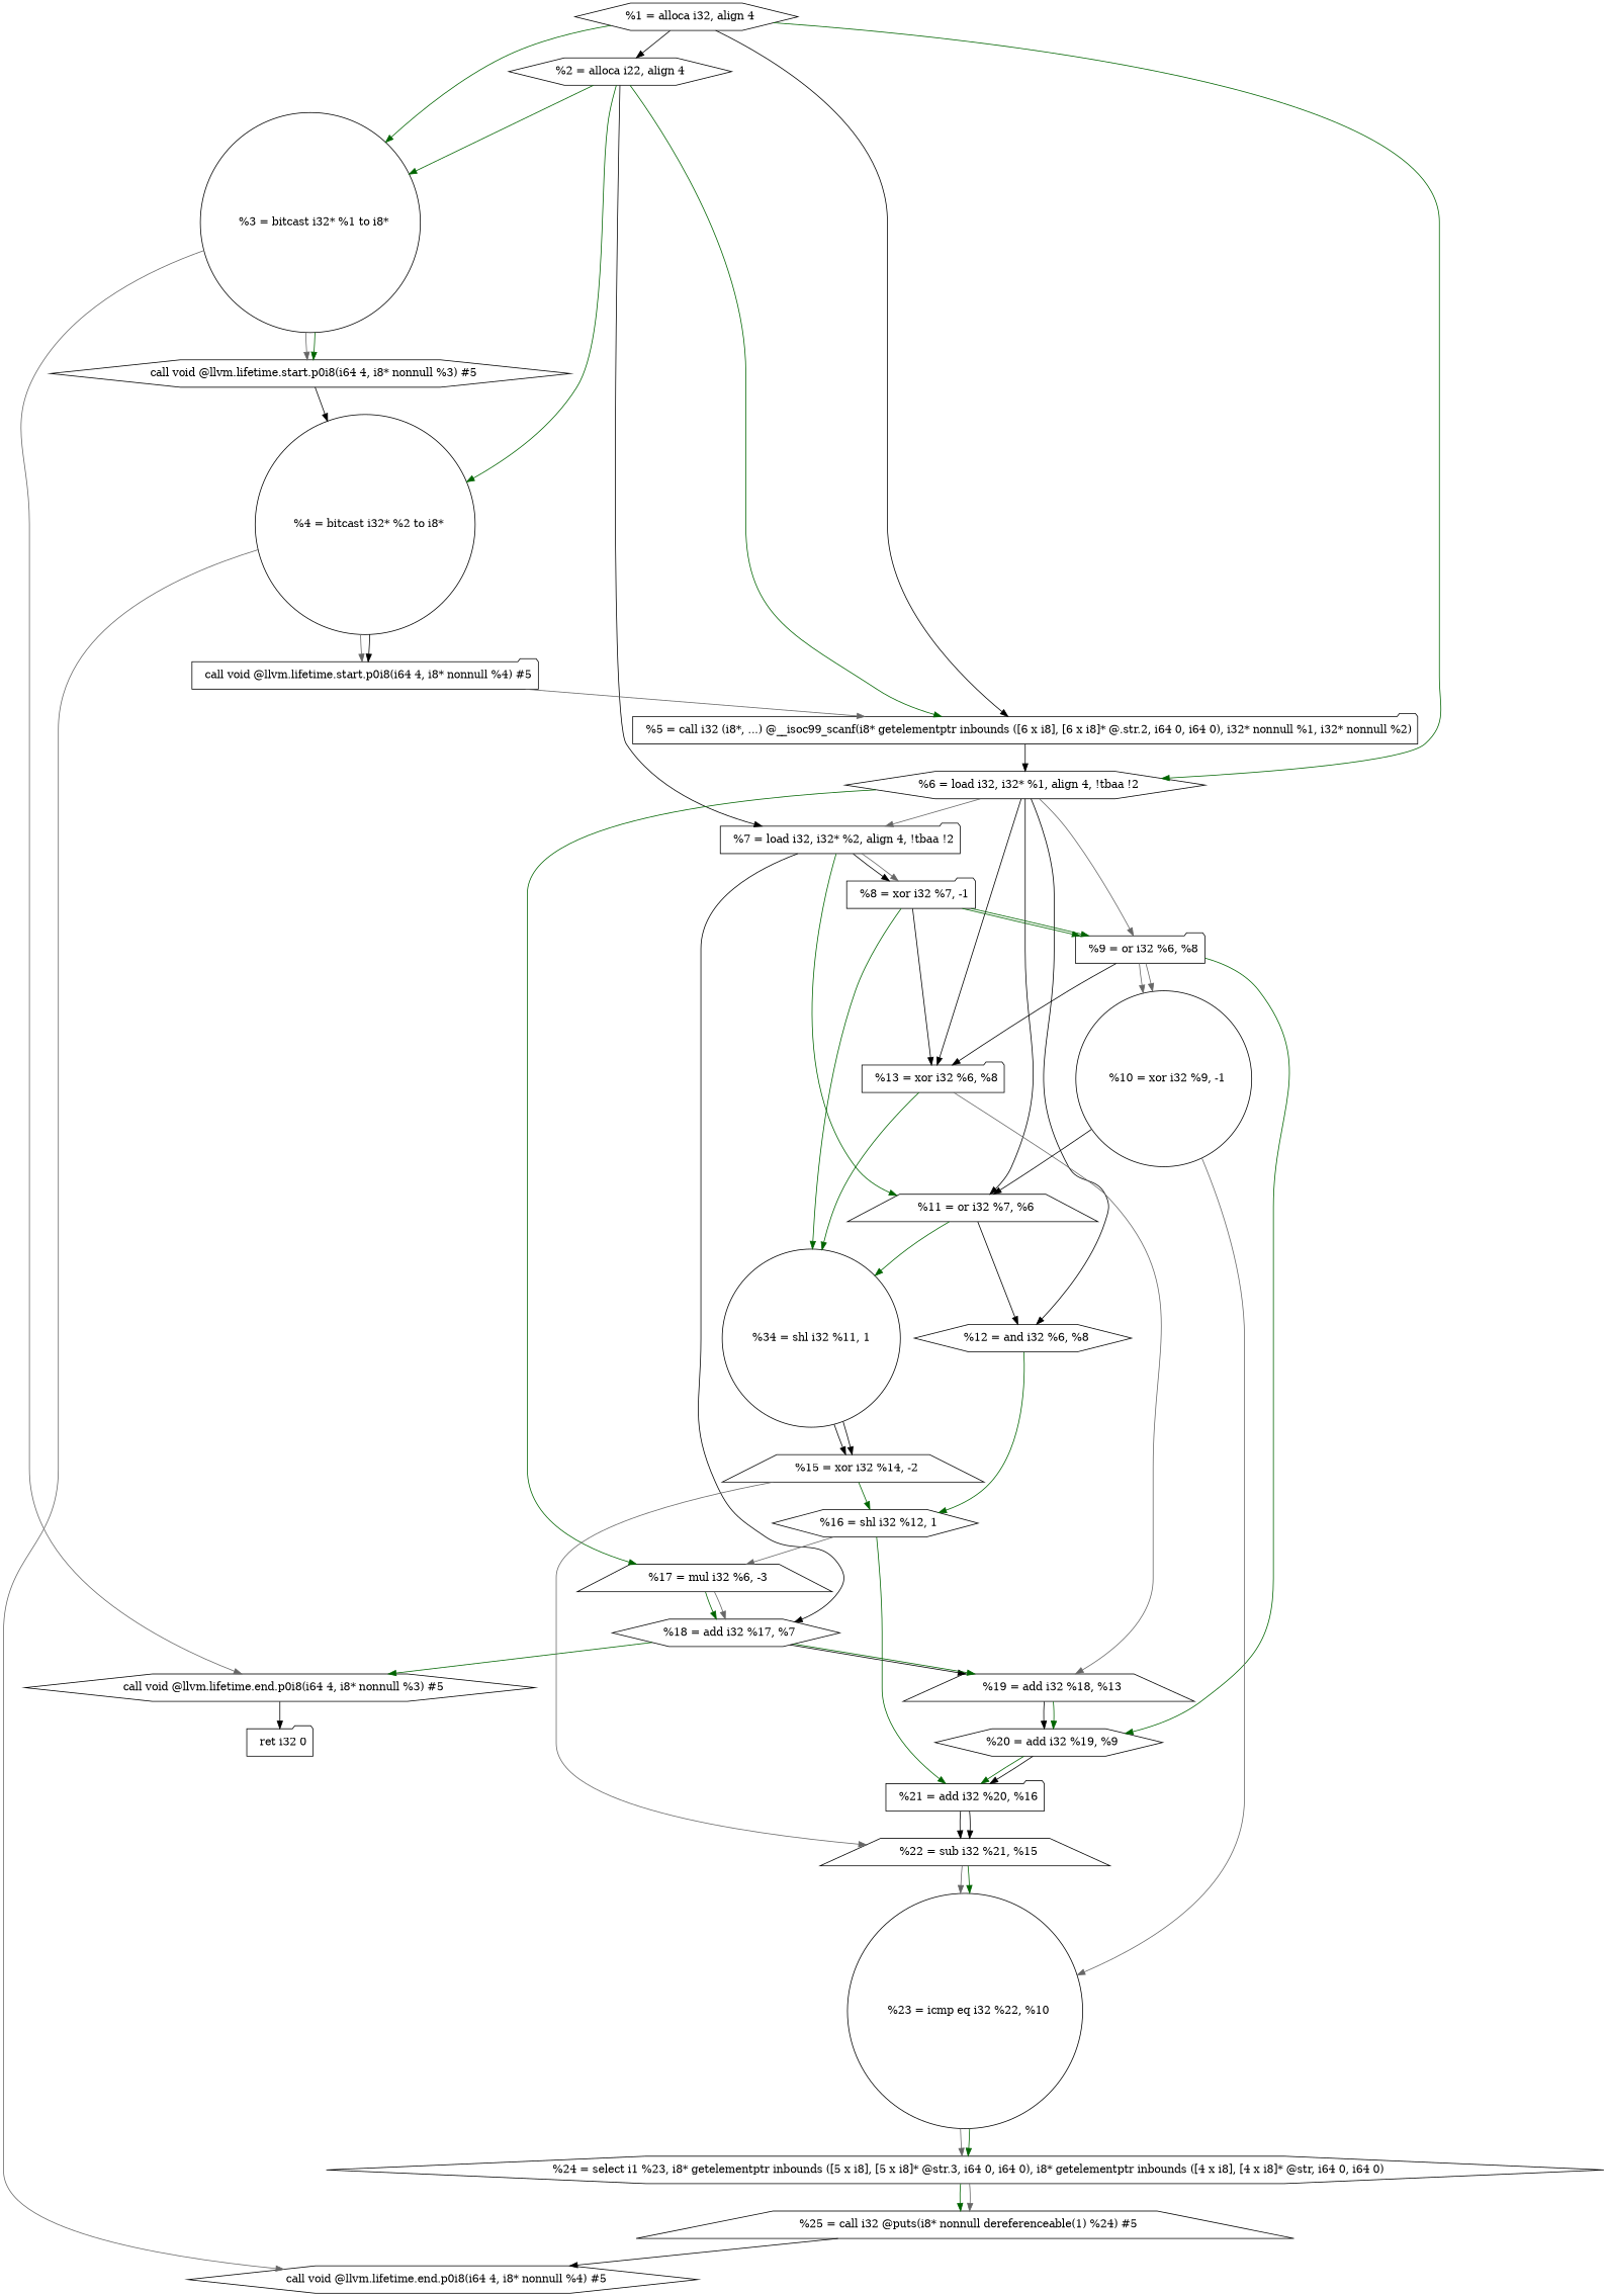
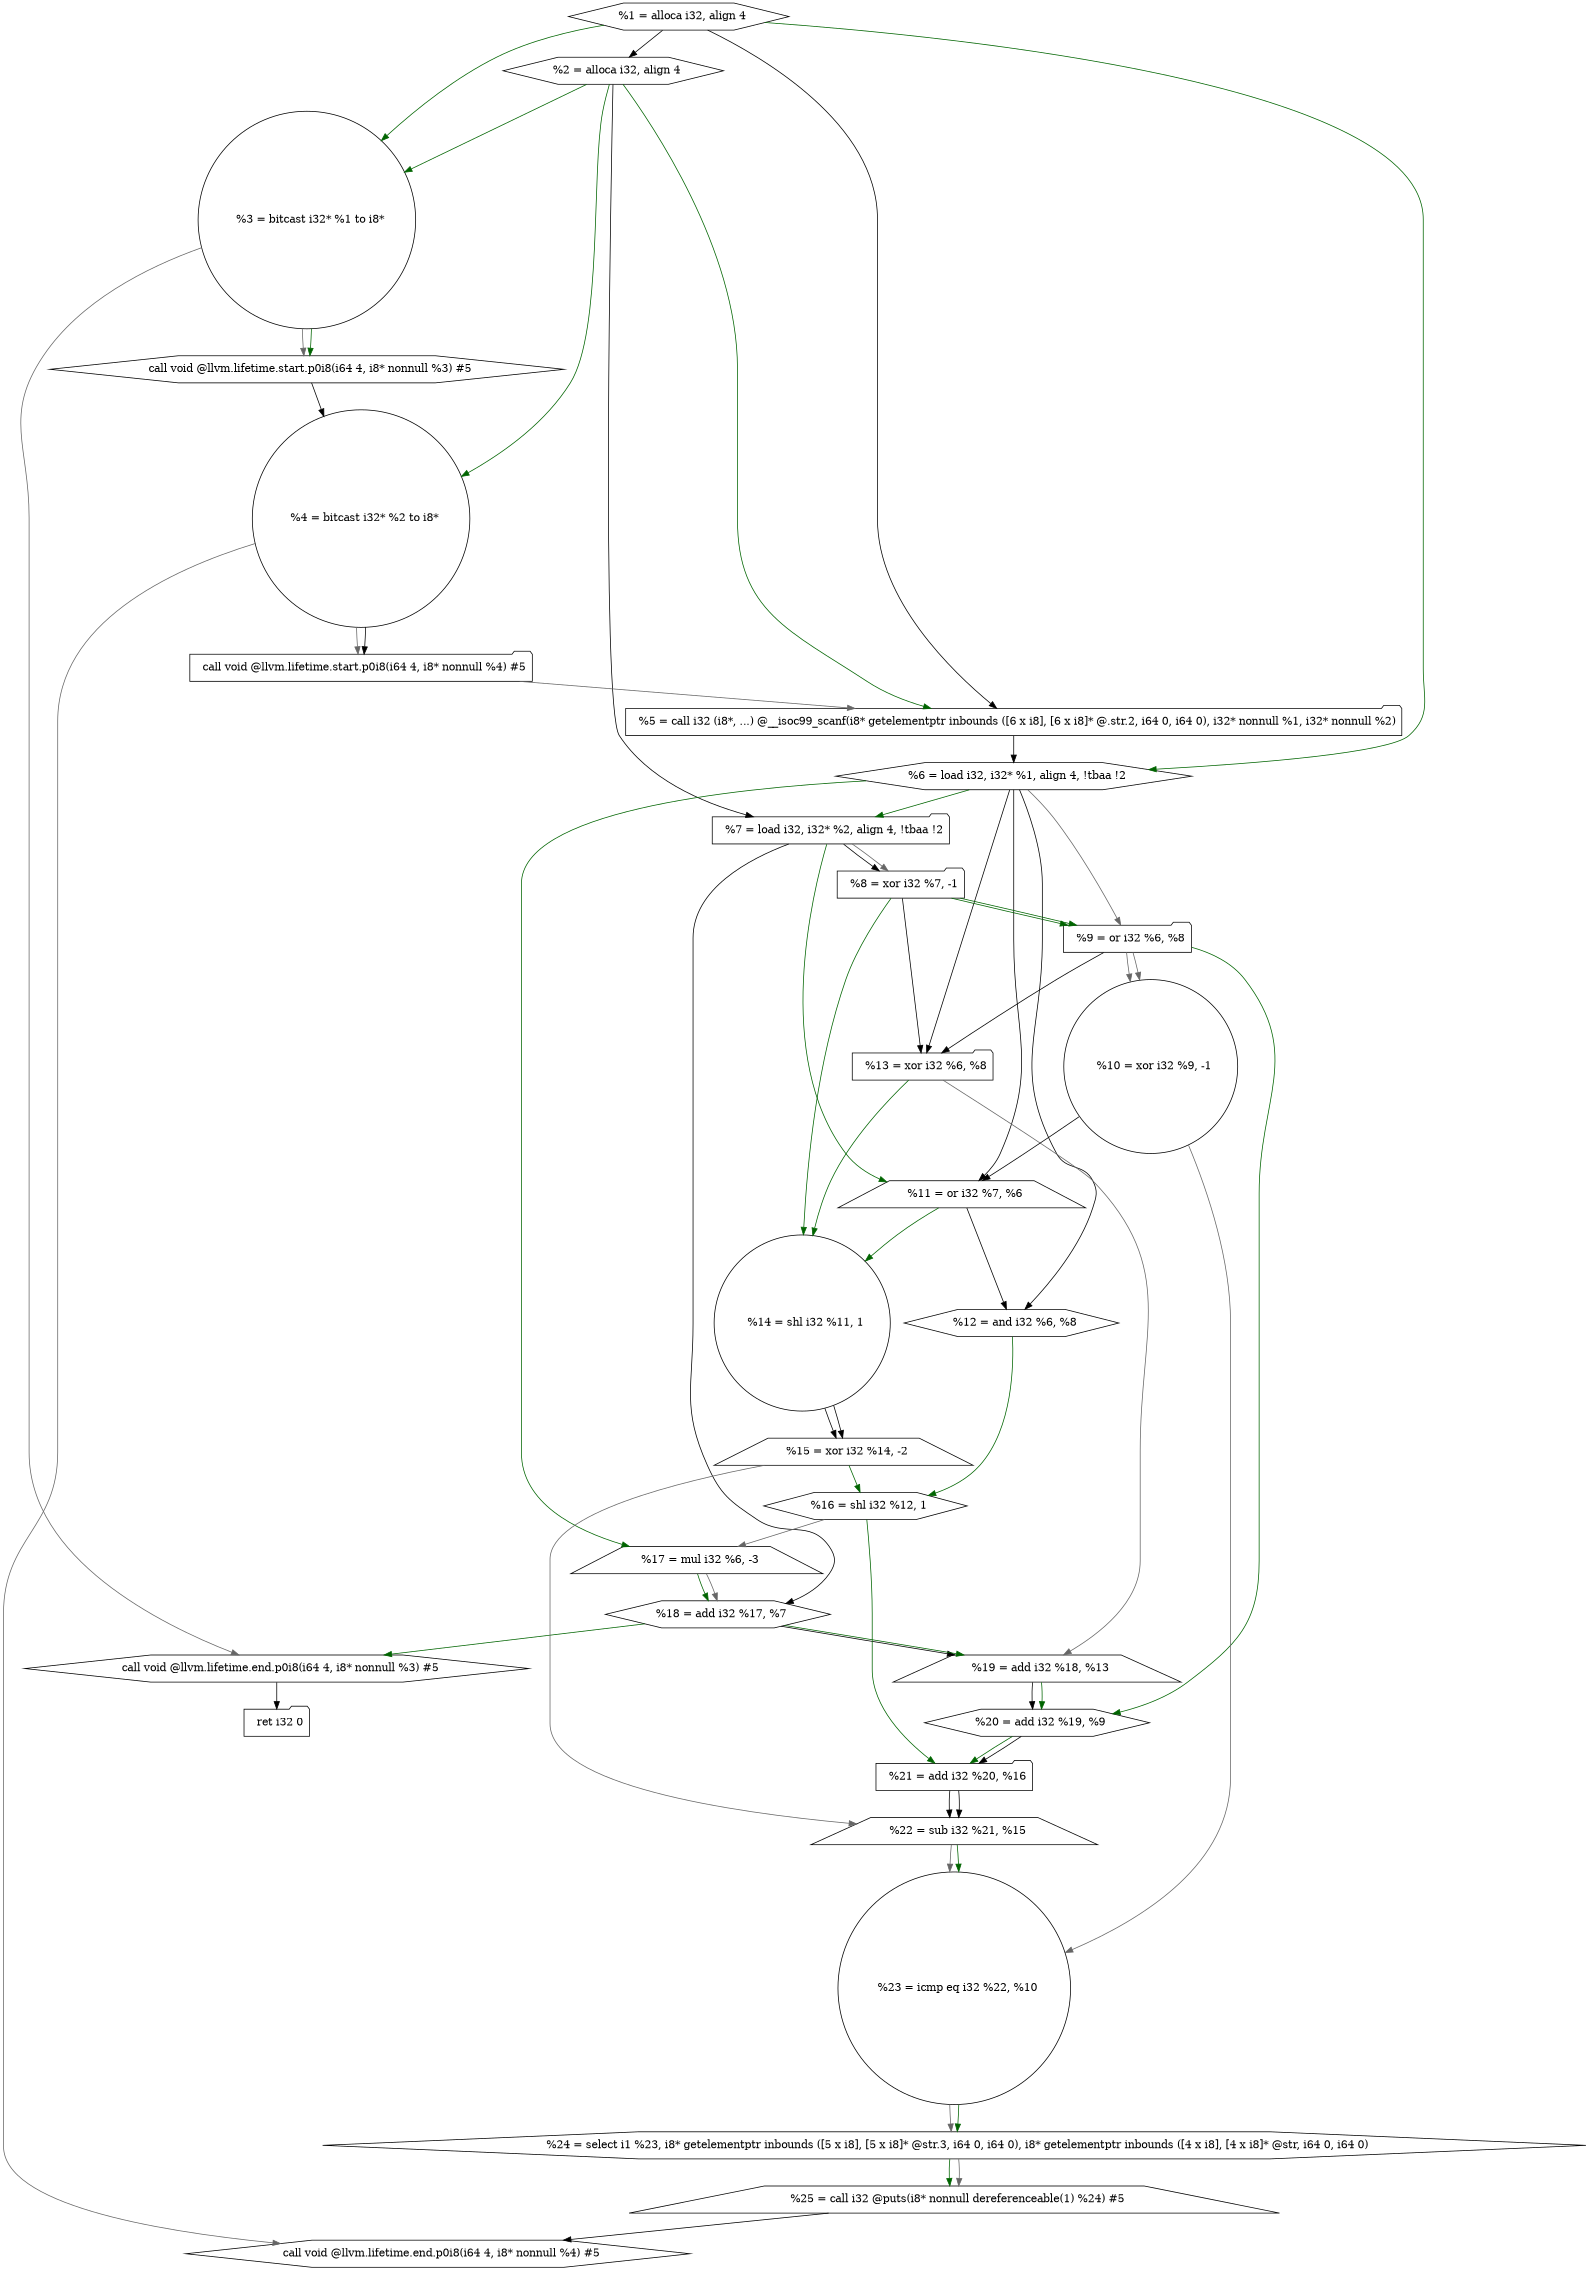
  digraph {
    node [shape=hexagon]
    edge [color=darkgreen]
    n1 [label="  %1 = alloca i32, align 4"]
-   n2 [label="%2 = alloca i22, align 4"]
+   n2 [label="  %2 = alloca i32, align 4"]
    n3 [label="  %3 = bitcast i32* %1 to i8*" shape=circle]
    n4 [label="  %5 = call i32 (i8*, ...) @__isoc99_scanf(i8* getelementptr inbounds ([6 x i8], [6 x i8]* @.str.2, i64 0, i64 0), i32* nonnull %1, i32* nonnull %2)" shape=folder]
    n5 [label="  %6 = load i32, i32* %1, align 4, !tbaa !2"]
    n6 [label="  %4 = bitcast i32* %2 to i8*" shape=circle]
    n7 [label="  %7 = load i32, i32* %2, align 4, !tbaa !2" shape=folder]
    n8 [label="  call void @llvm.lifetime.start.p0i8(i64 4, i8* nonnull %3) #5"]
    n9 [label="  call void @llvm.lifetime.end.p0i8(i64 4, i8* nonnull %3) #5"]
    n10 [label="  %9 = or i32 %6, %8" shape=folder]
    n11 [label="  %11 = or i32 %7, %6" shape=trapezium]
    n12 [label="  %12 = and i32 %6, %8"]
    n13 [label="  %13 = xor i32 %6, %8" shape=folder]
    n14 [label="  %17 = mul i32 %6, -3" shape=trapezium]
    n15 [label="  call void @llvm.lifetime.start.p0i8(i64 4, i8* nonnull %4) #5" shape=folder]
    n16 [label="  call void @llvm.lifetime.end.p0i8(i64 4, i8* nonnull %4) #5"]
    n17 [label="  %8 = xor i32 %7, -1" shape=folder]
    n18 [label="  %18 = add i32 %17, %7"]
    n19 [label="  ret i32 0" shape=folder]
    n20 [label="  %10 = xor i32 %9, -1" shape=circle]
    n21 [label="  %20 = add i32 %19, %9"]
-   n22 [label="%34 = shl i32 %11, 1" shape=circle]
+   n22 [label="  %14 = shl i32 %11, 1" shape=circle]
    n23 [label="  %16 = shl i32 %12, 1"]
    n24 [label="  %19 = add i32 %18, %13" shape=trapezium]
    n25 [label="  %23 = icmp eq i32 %22, %10" shape=circle]
    n26 [label="  %21 = add i32 %20, %16" shape=folder]
    n27 [label="  %24 = select i1 %23, i8* getelementptr inbounds ([5 x i8], [5 x i8]* @str.3, i64 0, i64 0), i8* getelementptr inbounds ([4 x i8], [4 x i8]* @str, i64 0, i64 0)"]
    n28 [label="  %15 = xor i32 %14, -2" shape=trapezium]
    n29 [label="  %22 = sub i32 %21, %15" shape=trapezium]
    n30 [label="  %25 = call i32 @puts(i8* nonnull dereferenceable(1) %24) #5" shape=trapezium]
    n1 -> n2 [color=black]
    n1 -> n3
    n1 -> n4 [color=black]
    n1 -> n5
    n2 -> n3
    n2 -> n4
    n2 -> n6
    n2 -> n7 [color=black]
    n3 -> n8 [color=gray40]
    n3 -> n8
    n3 -> n9 [color=gray40]
    n4 -> n5 [color=black]
-   n5 -> n7 [color=gray40]
+   n5 -> n7
    n5 -> n10 [color=gray40]
    n5 -> n11 [color=black]
    n5 -> n12 [color=black]
    n5 -> n13 [color=black]
    n5 -> n14
    n6 -> n15 [color=gray40]
    n6 -> n15 [color=black]
    n6 -> n16 [color=gray40]
    n7 -> n11
    n7 -> n17 [color=black]
    n7 -> n17 [color=gray40]
    n7 -> n18 [color=black]
    n8 -> n6 [color=black]
    n9 -> n19 [color=black]
    n10 -> n13 [color=black]
    n10 -> n20 [color=gray40]
    n10 -> n20 [color=gray40]
    n10 -> n21
    n11 -> n12 [color=black]
    n11 -> n22
    n12 -> n23
    n13 -> n22
    n13 -> n24 [color=gray40]
    n14 -> n18
    n14 -> n18 [color=gray40]
    n15 -> n4 [color=gray40]
    n17 -> n10
    n17 -> n10
    n17 -> n13 [color=black]
    n17 -> n22
    n18 -> n9
    n18 -> n24 [color=black]
    n18 -> n24
    n20 -> n11 [color=black]
    n20 -> n25 [color=gray40]
    n21 -> n26
    n21 -> n26 [color=black]
    n22 -> n28 [color=black]
    n22 -> n28 [color=black]
    n23 -> n14 [color=gray40]
    n23 -> n26
    n24 -> n21 [color=black]
    n24 -> n21
    n25 -> n27 [color=gray40]
    n25 -> n27
    n26 -> n29 [color=black]
    n26 -> n29 [color=black]
    n27 -> n30
    n27 -> n30 [color=gray40]
    n28 -> n23
    n28 -> n29 [color=gray40]
    n29 -> n25 [color=gray40]
    n29 -> n25
    n30 -> n16 [color=black]
  }
